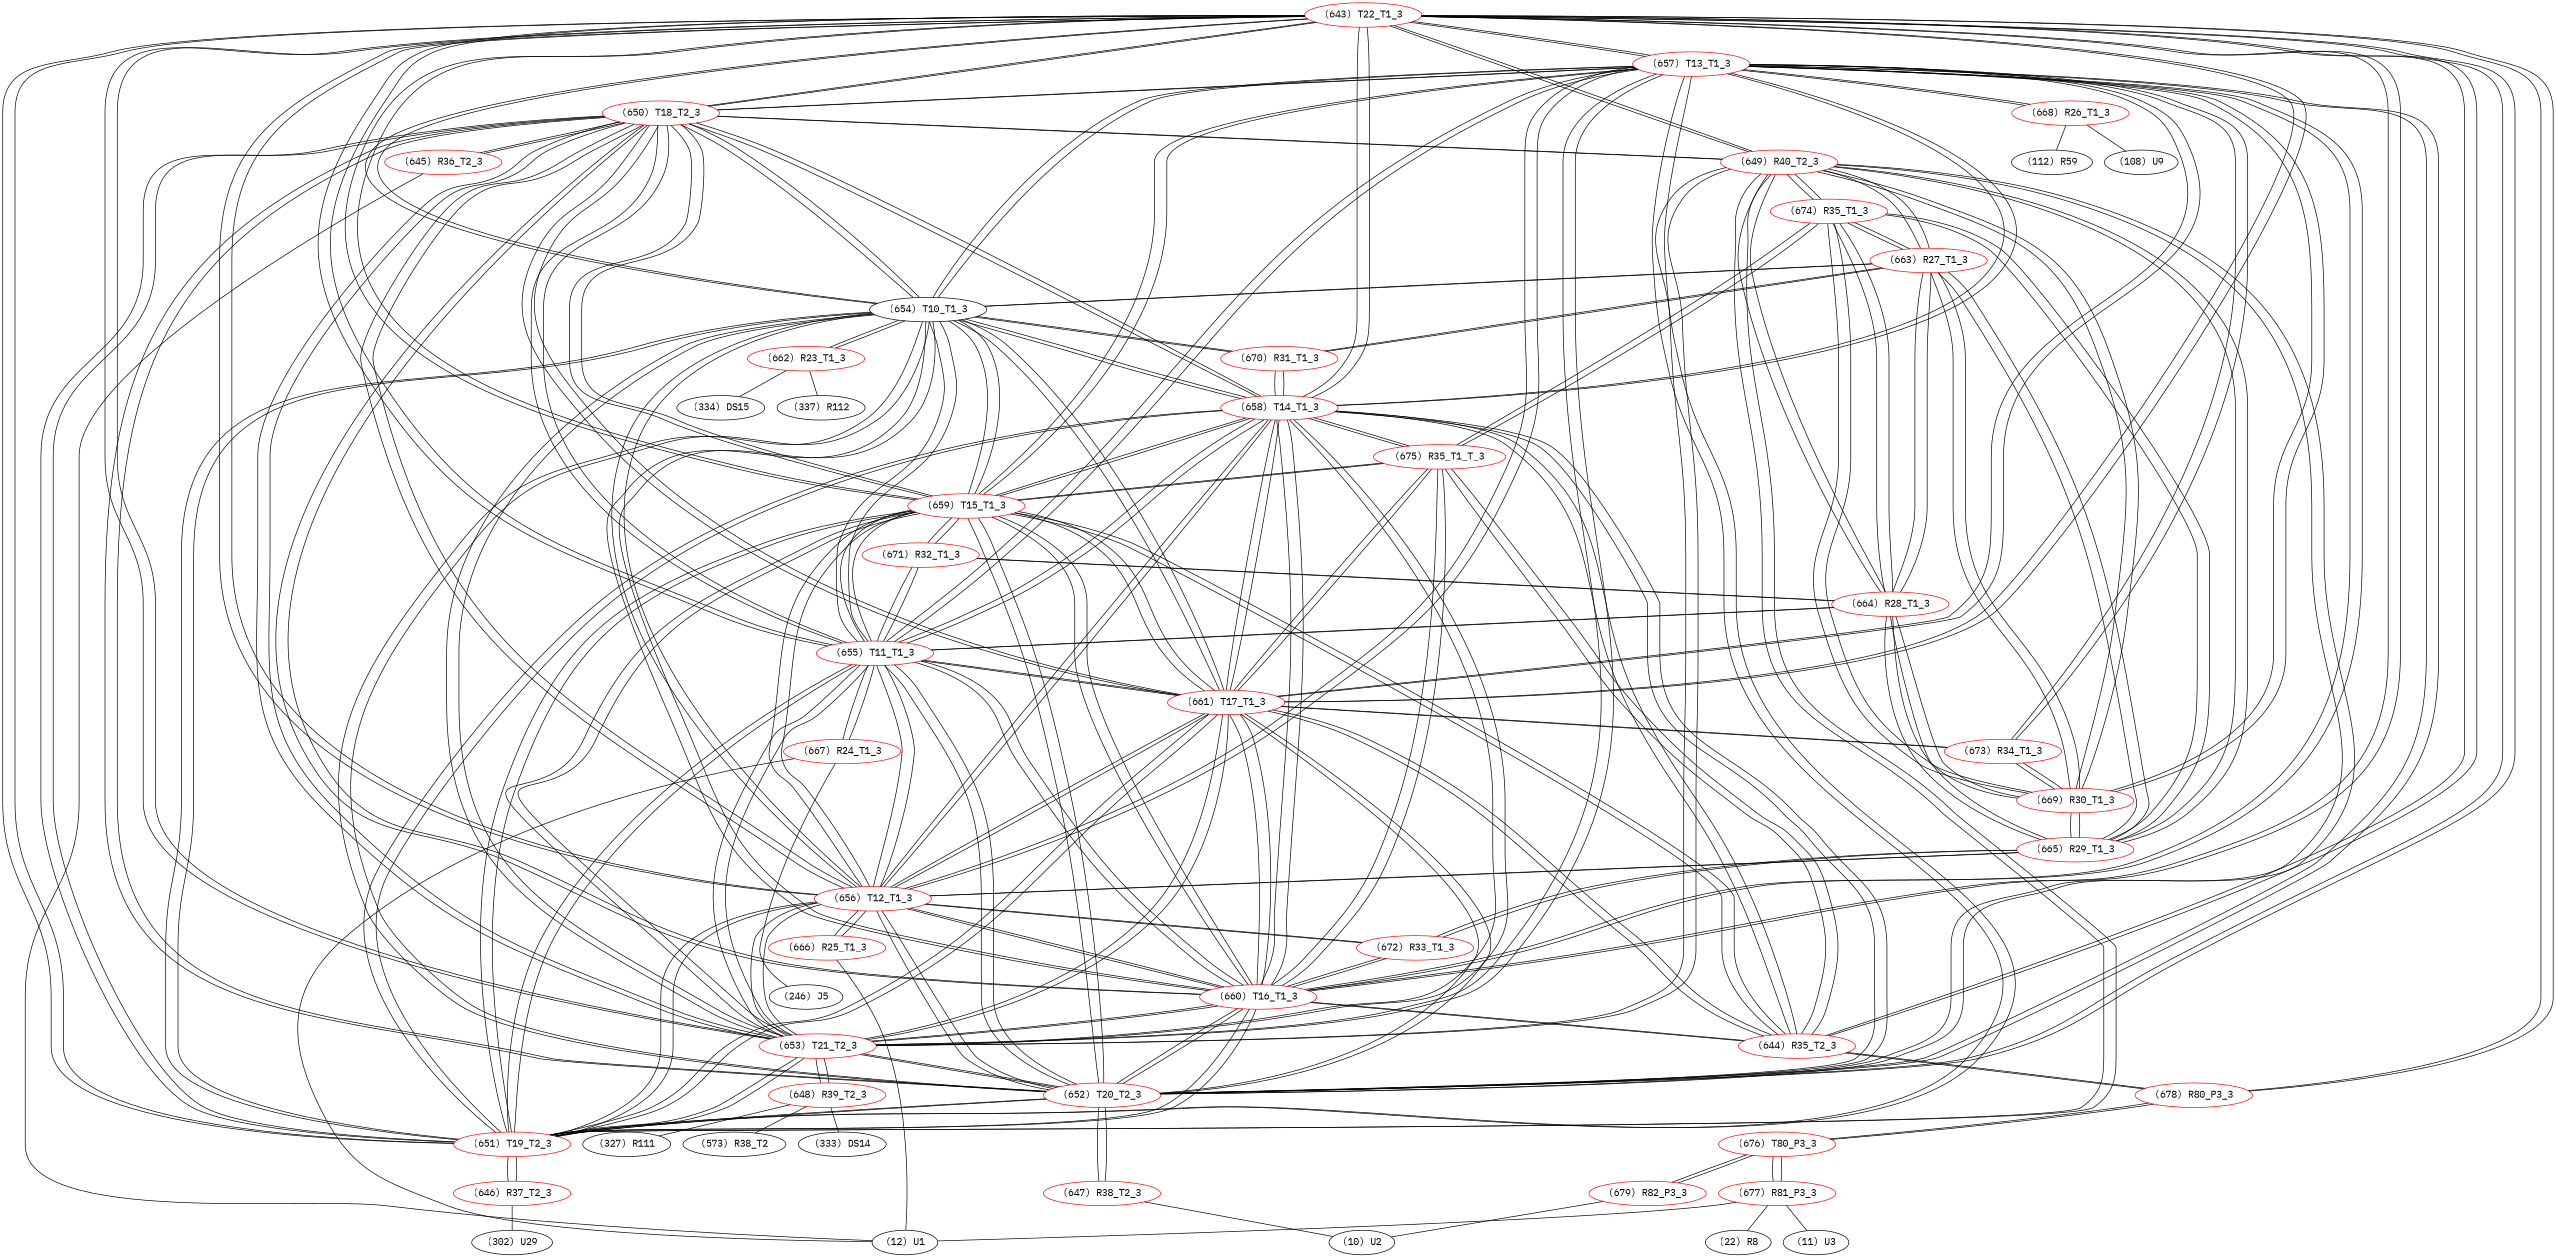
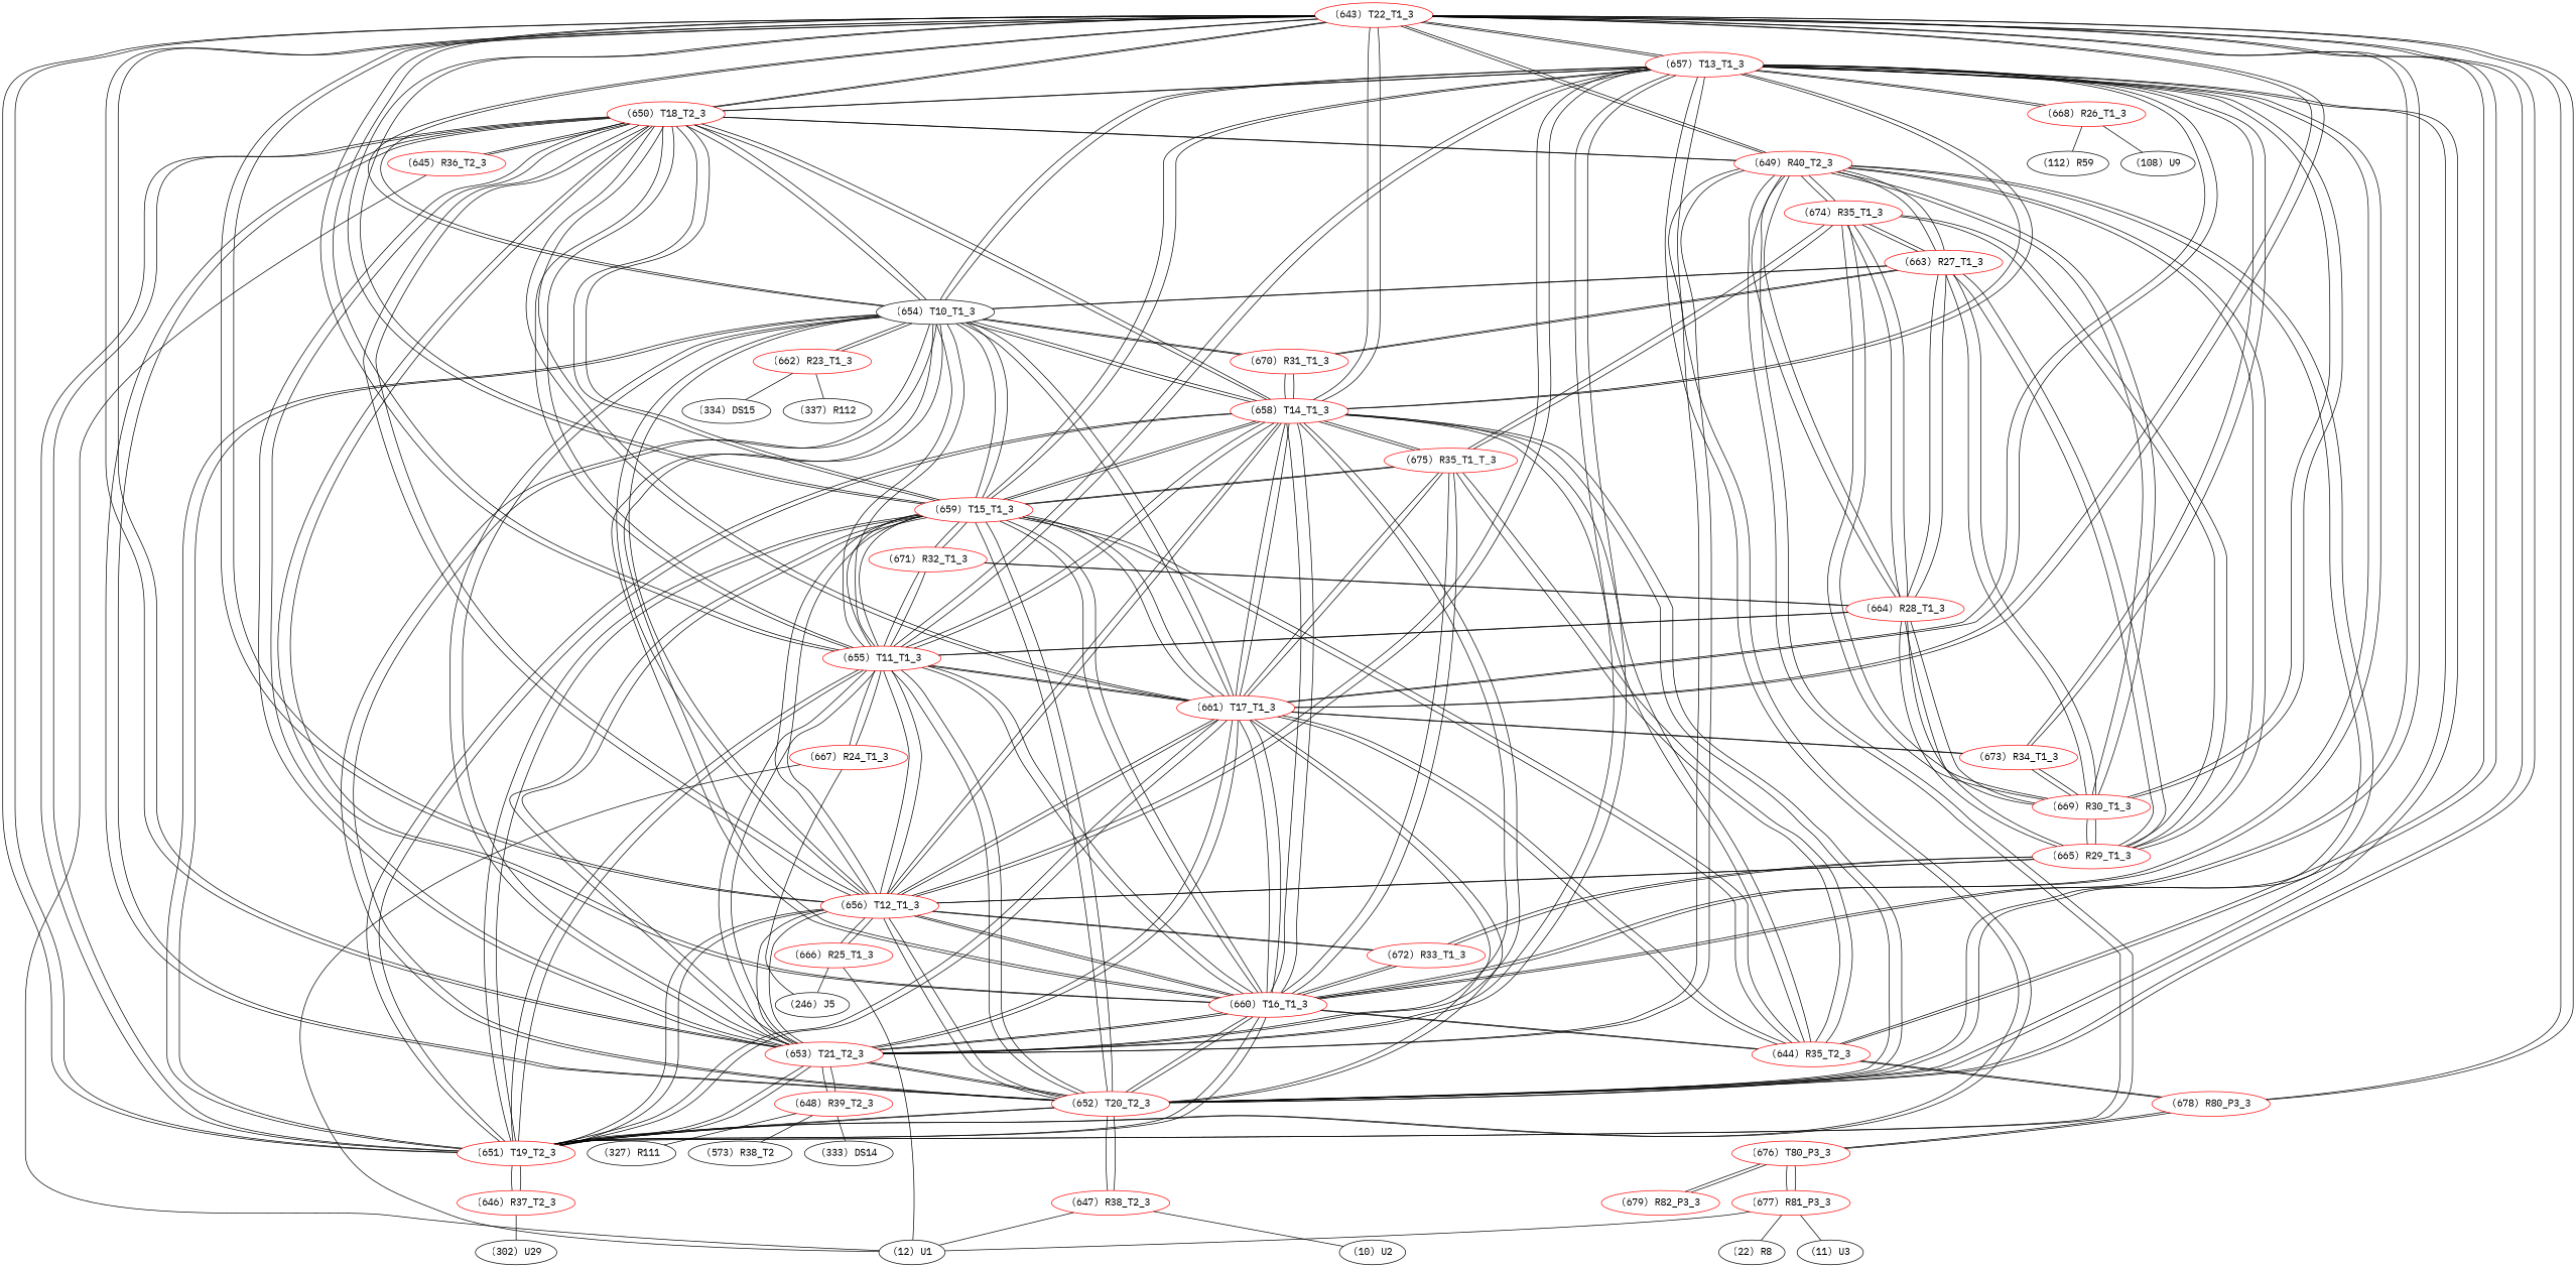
  graph {
    fontname="IBM Plex Mono"
    node [color=red fontname="IBM Plex Mono"]
    edge [fontname="IBM Plex Mono"]
    n1 [label="(643) T22_T1_3"]
    n2 [label="(657) T13_T1_3"]
    n3 [label="(650) T18_T2_3"]
    n4 [label="(651) T19_T2_3"]
    n5 [label="(656) T12_T1_3"]
    n6 [label="(659) T15_T1_3"]
    n7 [label="(658) T14_T1_3"]
    n8 [label="(652) T20_T2_3"]
    n9 [label="(653) T21_T2_3"]
    n10 [label="(655) T11_T1_3"]
    n11 [color=black label="(654) T10_T1_3"]
    n12 [label="(660) T16_T1_3"]
    n13 [label="(661) T17_T1_3"]
    n14 [label="(649) R40_T2_3"]
    n15 [label="(678) R80_P3_3"]
    n16 [label="(644) R35_T2_3"]
    n17 [label="(669) R30_T1_3"]
    n18 [label="(673) R34_T1_3"]
    n19 [label="(668) R26_T1_3"]
    n20 [label="(645) R36_T2_3"]
    n21 [label="(646) R37_T2_3"]
    n22 [label="(665) R29_T1_3"]
    n23 [label="(672) R33_T1_3"]
    n24 [label="(666) R25_T1_3"]
    n25 [label="(675) R35_T1_T_3"]
    n26 [label="(671) R32_T1_3"]
    n27 [label="(670) R31_T1_3"]
    n28 [label="(647) R38_T2_3"]
    n29 [label="(648) R39_T2_3"]
    n30 [label="(664) R28_T1_3"]
    n31 [label="(667) R24_T1_3"]
    n32 [label="(663) R27_T1_3"]
    n33 [label="(662) R23_T1_3"]
    n34 [label="(674) R35_T1_3"]
    n35 [label="(676) T80_P3_3"]
    n36 [label="(112) R59" color=""]
    n37 [label="(108) U9" color=""]
    n38 [label="(12) U1" color=""]
    n39 [label="(302) U29" color=""]
    n40 [label="(246) J5" color=""]
    n41 [label="(10) U2" color=""]
    n42 [label="(573) R38_T2" color=""]
    n43 [label="(333) DS14" color=""]
    n44 [label="(327) R111" color=""]
    n45 [label="(334) DS15" color=""]
    n46 [label="(337) R112" color=""]
    n47 [label="(677) R81_P3_3"]
    n48 [label="(679) R82_P3_3"]
    n49 [label="(22) R8" color=""]
    n50 [label="(11) U3" color=""]
    n1 -- n2
    n1 -- n3
    n1 -- n4
    n1 -- n5
    n1 -- n6
    n1 -- n7
    n1 -- n8
    n1 -- n9
    n1 -- n10
    n1 -- n11
    n1 -- n12
    n1 -- n13
    n1 -- n14
    n1 -- n15
    n1 -- n16
    n2 -- n1
    n2 -- n3
    n2 -- n4
    n2 -- n5
    n2 -- n6
    n2 -- n7
    n2 -- n8
    n2 -- n9
    n2 -- n10
    n2 -- n11
    n2 -- n12
    n2 -- n13
    n2 -- n17
    n2 -- n18
    n2 -- n19
    n3 -- n1
    n3 -- n2
    n3 -- n4
    n3 -- n5
    n3 -- n6
    n3 -- n7
    n3 -- n8
    n3 -- n9
    n3 -- n10
    n3 -- n11
    n3 -- n12
    n3 -- n13
    n3 -- n14
    n3 -- n20
    n4 -- n1
    n4 -- n2
    n4 -- n3
    n4 -- n5
    n4 -- n6
    n4 -- n7
    n4 -- n8
    n4 -- n9
    n4 -- n10
    n4 -- n11
    n4 -- n12
    n4 -- n13
    n4 -- n14
    n4 -- n21
    n5 -- n1
    n5 -- n2
    n5 -- n3
    n5 -- n4
    n5 -- n6
    n5 -- n7
    n5 -- n8
    n5 -- n9
    n5 -- n10
    n5 -- n11
    n5 -- n12
    n5 -- n13
    n5 -- n22
    n5 -- n23
    n5 -- n24
    n6 -- n1
    n6 -- n2
    n6 -- n3
    n6 -- n4
    n6 -- n5
    n6 -- n7
    n6 -- n8
    n6 -- n9
    n6 -- n10
    n6 -- n11
    n6 -- n12
    n6 -- n13
    n6 -- n16
    n6 -- n25
    n6 -- n26
    n7 -- n1
    n7 -- n2
    n7 -- n3
    n7 -- n4
    n7 -- n5
    n7 -- n6
    n7 -- n8
    n7 -- n9
    n7 -- n10
    n7 -- n11
    n7 -- n12
    n7 -- n13
    n7 -- n16
    n7 -- n25
    n7 -- n27
    n8 -- n1
    n8 -- n2
    n8 -- n3
    n8 -- n4
    n8 -- n5
    n8 -- n6
    n8 -- n7
    n8 -- n9
    n8 -- n10
    n8 -- n11
    n8 -- n12
    n8 -- n13
    n8 -- n14
    n8 -- n28
    n9 -- n1
    n9 -- n2
    n9 -- n3
    n9 -- n4
    n9 -- n5
    n9 -- n6
    n9 -- n7
    n9 -- n8
    n9 -- n10
    n9 -- n11
    n9 -- n12
    n9 -- n13
    n9 -- n14
    n9 -- n29
    n10 -- n1
    n10 -- n2
    n10 -- n3
    n10 -- n4
    n10 -- n5
    n10 -- n6
    n10 -- n7
    n10 -- n8
    n10 -- n9
    n10 -- n11
    n10 -- n12
    n10 -- n13
    n10 -- n26
    n10 -- n30
    n10 -- n31
    n11 -- n1
    n11 -- n2
    n11 -- n3
    n11 -- n4
    n11 -- n5
    n11 -- n6
    n11 -- n7
    n11 -- n8
    n11 -- n9
    n11 -- n10
    n11 -- n12
    n11 -- n13
    n11 -- n27
    n11 -- n32
    n11 -- n33
    n12 -- n1
    n12 -- n2
    n12 -- n3
    n12 -- n4
    n12 -- n5
    n12 -- n6
    n12 -- n7
    n12 -- n8
    n12 -- n9
    n12 -- n10
    n12 -- n11
    n12 -- n13
    n12 -- n16
    n12 -- n23
    n12 -- n25
    n13 -- n1
    n13 -- n2
    n13 -- n3
    n13 -- n4
    n13 -- n5
    n13 -- n6
    n13 -- n7
    n13 -- n8
    n13 -- n9
    n13 -- n10
    n13 -- n11
    n13 -- n12
    n13 -- n16
    n13 -- n18
    n13 -- n25
    n14 -- n1
    n14 -- n3
    n14 -- n4
    n14 -- n8
    n14 -- n9
    n14 -- n17
    n14 -- n22
    n14 -- n30
    n14 -- n32
    n14 -- n34
    n15 -- n1
    n15 -- n16
    n15 -- n35
    n16 -- n1
    n16 -- n6
    n16 -- n7
    n16 -- n12
    n16 -- n13
    n16 -- n15
    n16 -- n25
    n17 -- n2
    n17 -- n14
    n17 -- n18
    n17 -- n22
    n17 -- n30
    n17 -- n32
    n17 -- n34
    n18 -- n2
    n18 -- n13
    n18 -- n17
    n19 -- n2
    n19 -- n36
    n19 -- n37
    n20 -- n3
    n20 -- n38
    n21 -- n4
    n21 -- n39
    n22 -- n5
    n22 -- n14
    n22 -- n17
    n22 -- n23
    n22 -- n30
    n22 -- n32
    n22 -- n34
    n23 -- n5
    n23 -- n12
    n23 -- n22
    n24 -- n5
    n24 -- n38
+   n24 -- n40
    n25 -- n6
    n25 -- n7
    n25 -- n12
    n25 -- n13
    n25 -- n16
    n25 -- n34
    n26 -- n6
    n26 -- n10
    n26 -- n30
    n27 -- n7
    n27 -- n11
    n27 -- n32
    n28 -- n8
+   n28 -- n38
    n28 -- n41
    n29 -- n9
    n29 -- n42
    n29 -- n43
    n29 -- n44
    n30 -- n10
    n30 -- n14
    n30 -- n17
    n30 -- n22
    n30 -- n26
    n30 -- n32
    n30 -- n34
    n31 -- n10
    n31 -- n38
    n31 -- n40
    n32 -- n11
    n32 -- n14
    n32 -- n17
    n32 -- n22
    n32 -- n27
    n32 -- n30
    n32 -- n34
    n33 -- n11
    n33 -- n45
    n33 -- n46
    n34 -- n14
    n34 -- n17
    n34 -- n22
    n34 -- n25
    n34 -- n30
    n34 -- n32
    n35 -- n15
    n35 -- n47
    n35 -- n48
    n47 -- n35
    n47 -- n38
    n47 -- n49
    n47 -- n50
    n48 -- n35
-   n48 -- n41
  }
